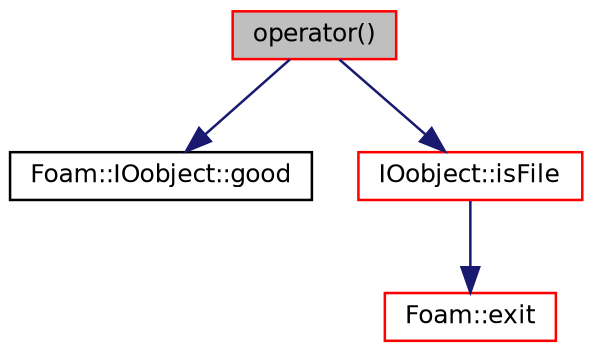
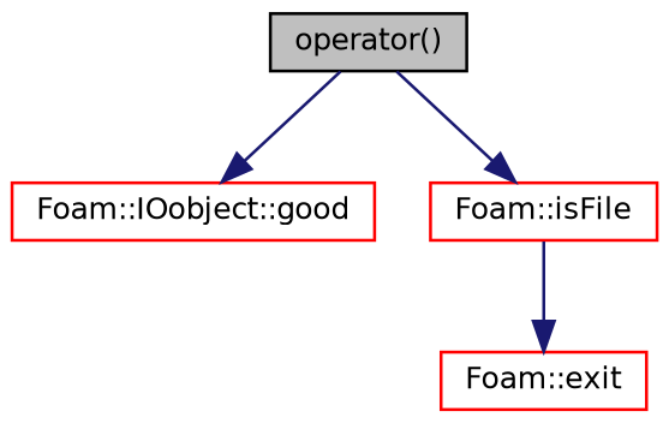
  digraph {
    fontname="DejaVu Sans"
    rankdir=TB
    node [color=black fontname="DejaVu Sans" fontsize=10 shape=record]
    edge [color=midnightblue fontname="DejaVu Sans" fontsize=10 labelfontname=Helvetica labelfontsize=10 style=solid]
-   n1 [color=red fillcolor=grey75 fontcolor=black height=0.2 label="operator()" style=filled width=0.4]
-   n2 [height=0.2 label="Foam::IOobject::good" width=0.4]
-   n3 [color=red height=0.2 label="IOobject::isFile" width=0.4]
+   n1 [fillcolor=grey75 fontcolor=black height=0.2 label="operator()" style=filled width=0.4]
+   n2 [color=red height=0.2 label="Foam::IOobject::good" width=0.4]
+   n3 [color=red height=0.2 label="Foam::isFile" width=0.4]
    n4 [color=red height=0.2 label="Foam::exit" width=0.4]
    n1 -> n2
    n1 -> n3
    n3 -> n4
  }
